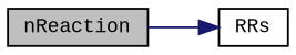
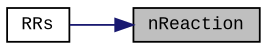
  digraph {
    rankdir=LR
    fontname="Liberation Mono"
    node [color=black fontname="Liberation Mono" fontsize=10 shape=record]
    n1 [fillcolor=grey75 fontcolor=black height=0.2 label=nReaction style=filled width=0.4]
    n2 [height=0.2 label=RRs width=0.4]
-   n1 -> n2 [color=midnightblue fontname="Liberation Mono" fontsize=10 labelfontname=Helvetica labelfontsize=10 style=solid]
+   n2 -> n1 [color=midnightblue fontname="Liberation Mono" fontsize=10 labelfontname=Helvetica labelfontsize=10 style=solid]
  }
